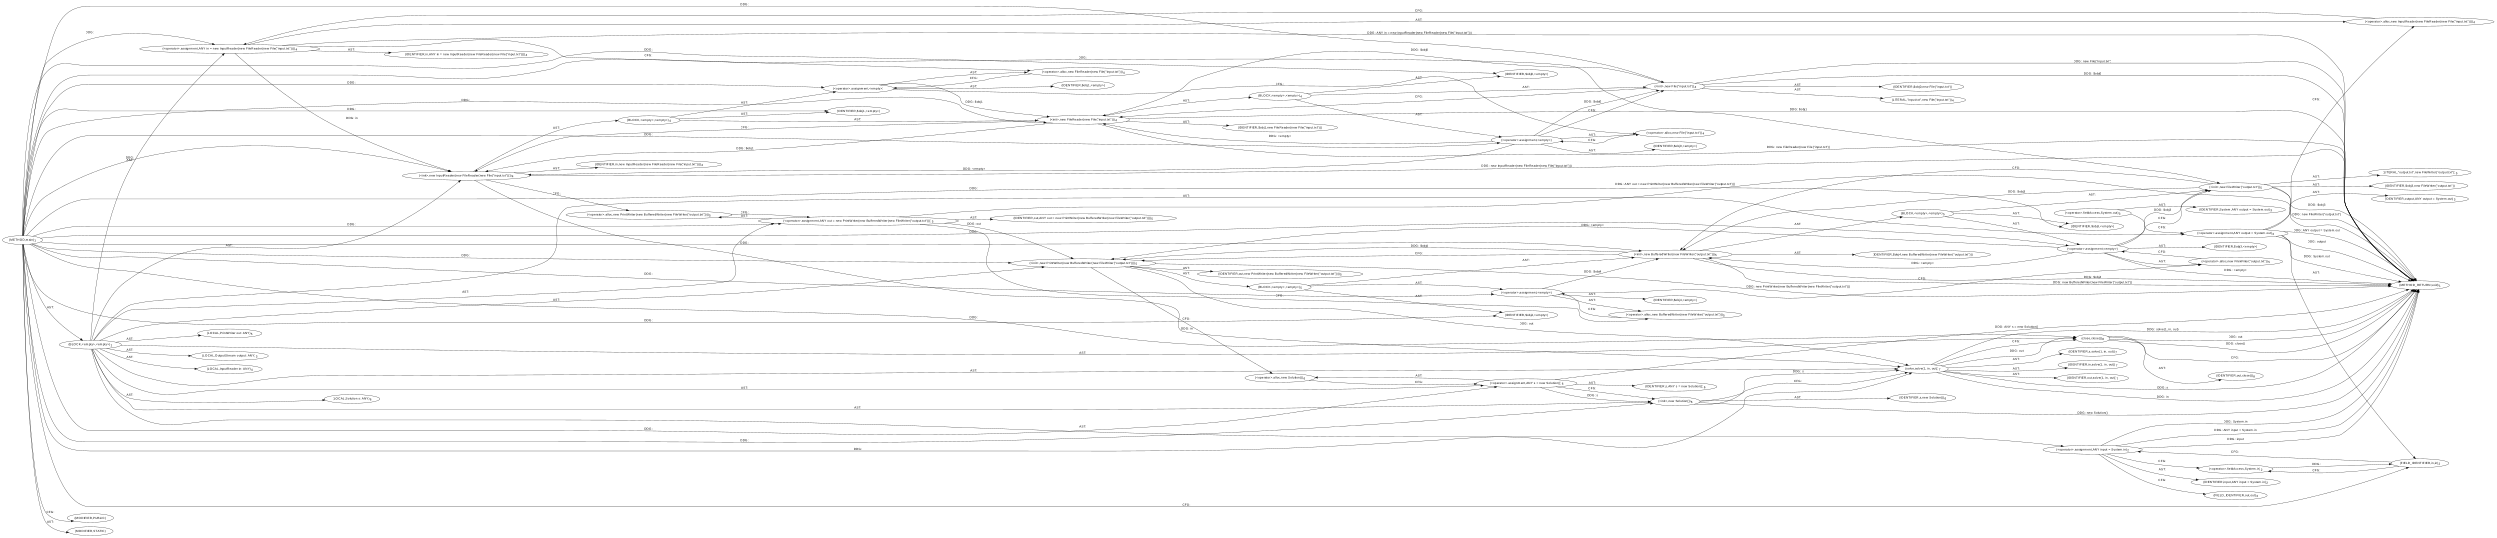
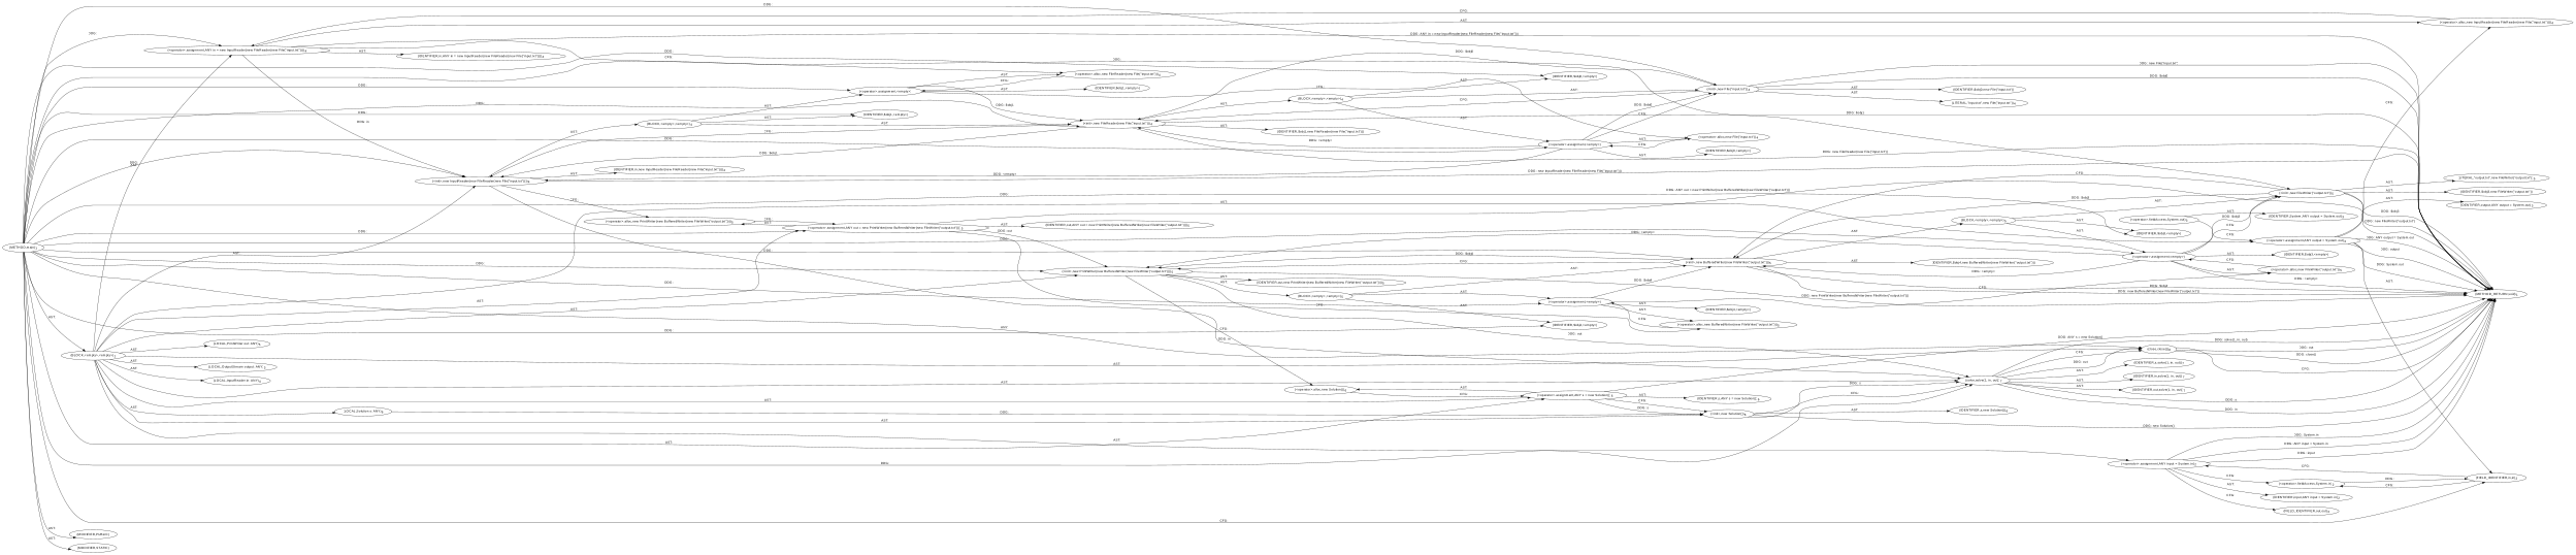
  digraph {
    fontname="Liberation Sans"
    rankdir=LR
    node [fontname="Liberation Sans"]
    edge [fontname="Liberation Sans"]
    n1 [label=<(METHOD,main)<SUB>1</SUB>>]
    n2 [label=<(BLOCK,&lt;empty&gt;,&lt;empty&gt;)<SUB>1</SUB>>]
    n3 [label=<(FIELD_IDENTIFIER,in,in)<SUB>2</SUB>>]
    n4 [label=<(&lt;operator&gt;.assignment,ANY in = new InputReader(new FileReader(new File(&quot;input.txt&quot;))))<SUB>4</SUB>>]
    n5 [label=<(&lt;init&gt;,new InputReader(new FileReader(new File(&quot;input.txt&quot;))))<SUB>4</SUB>>]
    n6 [label=<(&lt;operator&gt;.assignment,&lt;empty&gt;)>]
    n7 [label=<(&lt;init&gt;,new FileReader(new File(&quot;input.txt&quot;)))<SUB>4</SUB>>]
    n8 [label=<(&lt;operator&gt;.assignment,&lt;empty&gt;)>]
    n9 [label=<(&lt;init&gt;,new File(&quot;input.txt&quot;))<SUB>4</SUB>>]
    n10 [label=<(IDENTIFIER,$obj0,&lt;empty&gt;)>]
    n11 [label=<(IDENTIFIER,$obj1,&lt;empty&gt;)>]
    n12 [label=<(&lt;operator&gt;.assignment,ANY out = new PrintWriter(new BufferedWriter(new FileWriter(&quot;output.txt&quot;))))<SUB>5</SUB>>]
    n13 [label=<(&lt;init&gt;,new PrintWriter(new BufferedWriter(new FileWriter(&quot;output.txt&quot;))))<SUB>5</SUB>>]
    n14 [label=<(&lt;operator&gt;.assignment,&lt;empty&gt;)>]
    n15 [label=<(&lt;init&gt;,new BufferedWriter(new FileWriter(&quot;output.txt&quot;)))<SUB>5</SUB>>]
    n16 [label=<(&lt;operator&gt;.assignment,&lt;empty&gt;)>]
    n17 [label=<(&lt;init&gt;,new FileWriter(&quot;output.txt&quot;))<SUB>5</SUB>>]
    n18 [label=<(IDENTIFIER,$obj3,&lt;empty&gt;)>]
    n19 [label=<(IDENTIFIER,$obj4,&lt;empty&gt;)>]
    n20 [label=<(&lt;operator&gt;.assignment,ANY s = new Solution())<SUB>6</SUB>>]
    n21 [label=<(&lt;init&gt;,new Solution())<SUB>6</SUB>>]
    n22 [label=<(solve,solve(1, in, out))<SUB>7</SUB>>]
    n23 [label=<(close,close())<SUB>8</SUB>>]
    n24 [label=<(MODIFIER,PUBLIC)>]
    n25 [label=<(MODIFIER,STATIC)>]
    n26 [label=<(&lt;operator&gt;.assignment,ANY input = System.in)<SUB>2</SUB>>]
    n27 [label=<(LOCAL,OutputStream output: ANY)<SUB>3</SUB>>]
    n28 [label=<(&lt;operator&gt;.assignment,ANY output = System.out)<SUB>3</SUB>>]
    n29 [label=<(LOCAL,InputReader in: ANY)<SUB>4</SUB>>]
    n30 [label=<(LOCAL,PrintWriter out: ANY)<SUB>5</SUB>>]
    n31 [label=<(LOCAL,Solution s: ANY)<SUB>6</SUB>>]
    n32 [label=<(&lt;operator&gt;.fieldAccess,System.in)<SUB>2</SUB>>]
    n33 [label=<(METHOD_RETURN,void)<SUB>1</SUB>>]
    n34 [label=<(&lt;operator&gt;.alloc,new InputReader(new FileReader(new File(&quot;input.txt&quot;))))<SUB>4</SUB>>]
    n35 [label=<(IDENTIFIER,in,ANY in = new InputReader(new FileReader(new File(&quot;input.txt&quot;))))<SUB>4</SUB>>]
    n36 [label=<(&lt;operator&gt;.alloc,new FileReader(new File(&quot;input.txt&quot;)))<SUB>4</SUB>>]
    n37 [label=<(IDENTIFIER,in,new InputReader(new FileReader(new File(&quot;input.txt&quot;))))<SUB>4</SUB>>]
    n38 [label=<(BLOCK,&lt;empty&gt;,&lt;empty&gt;)<SUB>4</SUB>>]
    n39 [label=<(&lt;operator&gt;.alloc,new PrintWriter(new BufferedWriter(new FileWriter(&quot;output.txt&quot;))))<SUB>5</SUB>>]
    n40 [label=<(IDENTIFIER,$obj1,&lt;empty&gt;)>]
    n41 [label=<(&lt;operator&gt;.alloc,new File(&quot;input.txt&quot;))<SUB>4</SUB>>]
    n42 [label=<(IDENTIFIER,$obj1,new FileReader(new File(&quot;input.txt&quot;)))>]
    n43 [label=<(BLOCK,&lt;empty&gt;,&lt;empty&gt;)<SUB>4</SUB>>]
    n44 [label=<(IDENTIFIER,$obj0,&lt;empty&gt;)>]
    n45 [label=<(IDENTIFIER,$obj0,new File(&quot;input.txt&quot;))>]
    n46 [label=<(LITERAL,&quot;input.txt&quot;,new File(&quot;input.txt&quot;))<SUB>4</SUB>>]
    n47 [label=<(IDENTIFIER,out,ANY out = new PrintWriter(new BufferedWriter(new FileWriter(&quot;output.txt&quot;))))<SUB>5</SUB>>]
    n48 [label=<(&lt;operator&gt;.alloc,new BufferedWriter(new FileWriter(&quot;output.txt&quot;)))<SUB>5</SUB>>]
    n49 [label=<(IDENTIFIER,out,new PrintWriter(new BufferedWriter(new FileWriter(&quot;output.txt&quot;))))<SUB>5</SUB>>]
    n50 [label=<(BLOCK,&lt;empty&gt;,&lt;empty&gt;)<SUB>5</SUB>>]
    n51 [label=<(&lt;operator&gt;.alloc,new Solution())<SUB>6</SUB>>]
    n52 [label=<(IDENTIFIER,$obj4,&lt;empty&gt;)>]
    n53 [label=<(&lt;operator&gt;.alloc,new FileWriter(&quot;output.txt&quot;))<SUB>5</SUB>>]
    n54 [label=<(IDENTIFIER,$obj4,new BufferedWriter(new FileWriter(&quot;output.txt&quot;)))>]
    n55 [label=<(BLOCK,&lt;empty&gt;,&lt;empty&gt;)<SUB>5</SUB>>]
    n56 [label=<(IDENTIFIER,$obj3,&lt;empty&gt;)>]
    n57 [label=<(IDENTIFIER,$obj3,new FileWriter(&quot;output.txt&quot;))>]
    n58 [label=<(LITERAL,&quot;output.txt&quot;,new FileWriter(&quot;output.txt&quot;))<SUB>5</SUB>>]
    n59 [label=<(IDENTIFIER,s,ANY s = new Solution())<SUB>6</SUB>>]
    n60 [label=<(IDENTIFIER,s,new Solution())<SUB>6</SUB>>]
    n61 [label=<(IDENTIFIER,s,solve(1, in, out))<SUB>7</SUB>>]
    n62 [label=<(IDENTIFIER,in,solve(1, in, out))<SUB>7</SUB>>]
    n63 [label=<(IDENTIFIER,out,solve(1, in, out))<SUB>7</SUB>>]
-   n64 [label=<(IDENTIFIER,out,close())<SUB>8</SUB>>]
    n65 [label=<(IDENTIFIER,input,ANY input = System.in)<SUB>2</SUB>>]
    n66 [label=<(FIELD_IDENTIFIER,out,out)<SUB>3</SUB>>]
    n67 [label=<(IDENTIFIER,output,ANY output = System.out)<SUB>3</SUB>>]
    n68 [label=<(&lt;operator&gt;.fieldAccess,System.out)<SUB>3</SUB>>]
    n69 [label=<(IDENTIFIER,System,ANY output = System.out)<SUB>3</SUB>>]
    n1 -> n2 [label="AST: "]
    n1 -> n3 [label="CFG: "]
    n1 -> n4 [label="DDG: "]
    n1 -> n5 [label="DDG: "]
    n1 -> n6 [label="DDG: "]
    n1 -> n7 [label="DDG: "]
    n1 -> n8 [label="DDG: "]
    n1 -> n9 [label="DDG: "]
    n1 -> n10 [label="DDG: "]
    n1 -> n11 [label="DDG: "]
    n1 -> n12 [label="DDG: "]
    n1 -> n13 [label="DDG: "]
    n1 -> n14 [label="DDG: "]
    n1 -> n15 [label="DDG: "]
    n1 -> n16 [label="DDG: "]
    n1 -> n17 [label="DDG: "]
    n1 -> n18 [label="DDG: "]
    n1 -> n19 [label="DDG: "]
-   n1 -> n20 [label="DDG: "]
-   n1 -> n21 [label="DDG: "]
+   n1 -> n20 [label="AST: "]
+   n31 -> n21 [label="DDG: "]
    n1 -> n22 [label="DDG: "]
-   n1 -> n23 [label="DDG: "]
-   n1 -> n24 [label="CFG: "]
+   n1 -> n23 [label="ANY: "]
+   n1 -> n24 [label="AST: "]
    n1 -> n25 [label="AST: "]
    n2 -> n4 [label="AST: "]
    n2 -> n5 [label="AST: "]
    n2 -> n12 [label="AST: "]
    n2 -> n13 [label="AST: "]
    n2 -> n20 [label="AST: "]
    n2 -> n21 [label="AST: "]
    n2 -> n22 [label="AST: "]
    n2 -> n23 [label="AST: "]
    n2 -> n26 [label="AST: "]
    n2 -> n27 [label="AST: "]
    n2 -> n28 [label="AST: "]
    n2 -> n29 [label="AST: "]
    n2 -> n30 [label="AST: "]
    n2 -> n31 [label="AST: "]
    n3 -> n26 [label="CFG: "]
    n3 -> n32 [label="CFG: "]
    n4 -> n5 [label="DDG: in"]
    n4 -> n33 [label="DDG: ANY in = new InputReader(new FileReader(new File(&quot;input.txt&quot;)))"]
    n4 -> n34 [label="AST: "]
    n4 -> n35 [label="AST: "]
    n4 -> n36 [label="CFG: "]
    n5 -> n22 [label="DDG: in"]
    n5 -> n33 [label="DDG: new InputReader(new FileReader(new File(&quot;input.txt&quot;)))"]
    n5 -> n37 [label="AST: "]
    n5 -> n38 [label="AST: "]
    n5 -> n39 [label="CFG: "]
    n6 -> n7 [label="DDG: $obj1"]
    n6 -> n36 [label="AST: "]
    n6 -> n40 [label="AST: "]
    n6 -> n41 [label="CFG: "]
    n7 -> n5 [label="CFG: "]
    n7 -> n5 [label="DDG: $obj1"]
    n7 -> n33 [label="DDG: $obj1"]
    n7 -> n33 [label="DDG: new FileReader(new File(&quot;input.txt&quot;))"]
    n7 -> n42 [label="AST: "]
    n7 -> n43 [label="AST: "]
    n8 -> n5 [label="DDG: &lt;empty&gt;"]
    n8 -> n7 [label="DDG: &lt;empty&gt;"]
    n8 -> n9 [label="CFG: "]
    n8 -> n9 [label="DDG: $obj0"]
    n8 -> n41 [label="AST: "]
    n8 -> n44 [label="AST: "]
    n9 -> n7 [label="CFG: "]
    n9 -> n7 [label="DDG: $obj0"]
    n9 -> n33 [label="DDG: $obj0"]
    n9 -> n33 [label="DDG: new File(&quot;input.txt&quot;)"]
    n9 -> n45 [label="AST: "]
    n9 -> n46 [label="AST: "]
    n12 -> n13 [label="DDG: out"]
    n12 -> n33 [label="DDG: ANY out = new PrintWriter(new BufferedWriter(new FileWriter(&quot;output.txt&quot;)))"]
    n12 -> n39 [label="AST: "]
    n12 -> n47 [label="AST: "]
    n12 -> n48 [label="CFG: "]
    n13 -> n22 [label="DDG: out"]
    n13 -> n33 [label="DDG: new PrintWriter(new BufferedWriter(new FileWriter(&quot;output.txt&quot;)))"]
    n13 -> n49 [label="AST: "]
    n13 -> n50 [label="AST: "]
    n13 -> n51 [label="CFG: "]
    n14 -> n15 [label="DDG: $obj4"]
    n14 -> n48 [label="AST: "]
    n14 -> n52 [label="AST: "]
    n14 -> n53 [label="CFG: "]
    n15 -> n13 [label="CFG: "]
    n15 -> n13 [label="DDG: $obj4"]
    n15 -> n33 [label="DDG: $obj4"]
    n15 -> n33 [label="DDG: new BufferedWriter(new FileWriter(&quot;output.txt&quot;))"]
    n15 -> n54 [label="AST: "]
    n15 -> n55 [label="AST: "]
    n16 -> n13 [label="DDG: &lt;empty&gt;"]
    n16 -> n15 [label="DDG: &lt;empty&gt;"]
    n16 -> n17 [label="CFG: "]
    n16 -> n17 [label="DDG: $obj3"]
    n16 -> n33 [label="DDG: &lt;empty&gt;"]
    n16 -> n53 [label="AST: "]
    n16 -> n56 [label="AST: "]
    n17 -> n15 [label="CFG: "]
    n17 -> n15 [label="DDG: $obj3"]
    n17 -> n33 [label="DDG: $obj3"]
    n17 -> n33 [label="DDG: new FileWriter(&quot;output.txt&quot;)"]
    n17 -> n57 [label="AST: "]
    n17 -> n58 [label="AST: "]
    n20 -> n21 [label="CFG: "]
    n20 -> n21 [label="DDG: s"]
    n20 -> n33 [label="DDG: ANY s = new Solution()"]
    n20 -> n51 [label="AST: "]
    n20 -> n59 [label="AST: "]
    n21 -> n22 [label="CFG: "]
    n21 -> n22 [label="DDG: s"]
    n21 -> n33 [label="DDG: new Solution()"]
    n21 -> n60 [label="AST: "]
    n22 -> n23 [label="CFG: "]
    n22 -> n23 [label="DDG: out"]
    n22 -> n33 [label="DDG: s"]
    n22 -> n33 [label="DDG: in"]
    n22 -> n33 [label="DDG: solve(1, in, out)"]
    n22 -> n61 [label="AST: "]
    n22 -> n62 [label="AST: "]
    n22 -> n63 [label="AST: "]
    n23 -> n33 [label="CFG: "]
    n23 -> n33 [label="DDG: out"]
    n23 -> n33 [label="DDG: close()"]
-   n23 -> n64 [label="AST: "]
    n26 -> n32 [label="CFG: "]
    n26 -> n33 [label="DDG: input"]
    n26 -> n33 [label="DDG: System.in"]
    n26 -> n33 [label="DDG: ANY input = System.in"]
    n26 -> n65 [label="AST: "]
    n26 -> n66 [label="CFG: "]
    n28 -> n3 [label="AST: "]
    n28 -> n33 [label="DDG: output"]
    n28 -> n33 [label="DDG: System.out"]
    n28 -> n33 [label="DDG: ANY output = System.out"]
    n28 -> n34 [label="CFG: "]
    n28 -> n67 [label="AST: "]
    n32 -> n3 [label="DDG: "]
    n34 -> n4 [label="CFG: "]
    n36 -> n6 [label="CFG: "]
    n38 -> n6 [label="AST: "]
    n38 -> n7 [label="AST: "]
    n38 -> n11 [label="AST: "]
    n39 -> n12 [label="CFG: "]
    n41 -> n8 [label="CFG: "]
    n43 -> n8 [label="AST: "]
    n43 -> n9 [label="AST: "]
    n43 -> n10 [label="AST: "]
    n48 -> n14 [label="CFG: "]
    n50 -> n14 [label="AST: "]
    n50 -> n15 [label="AST: "]
    n50 -> n19 [label="AST: "]
    n51 -> n20 [label="CFG: "]
    n53 -> n16 [label="CFG: "]
    n55 -> n16 [label="AST: "]
    n55 -> n17 [label="AST: "]
    n55 -> n18 [label="AST: "]
    n68 -> n28 [label="CFG: "]
    n68 -> n69 [label="AST: "]
  }
